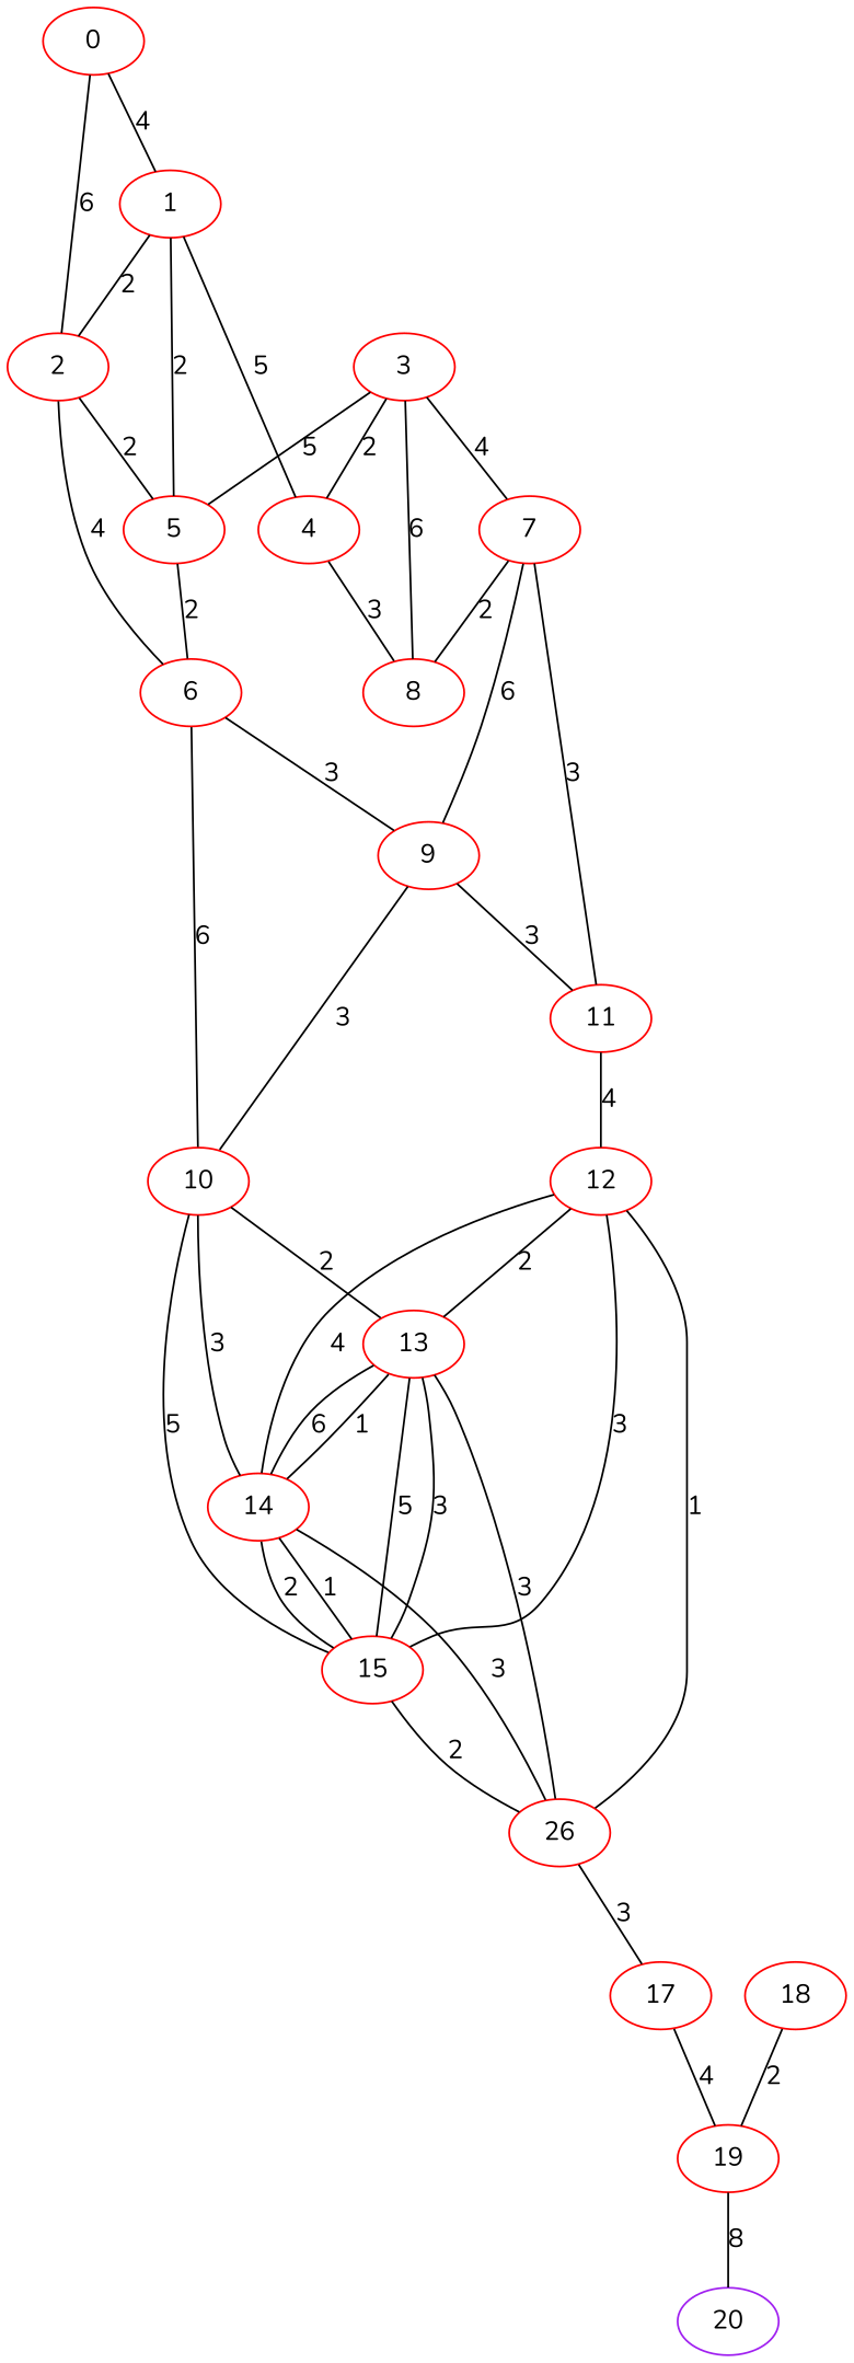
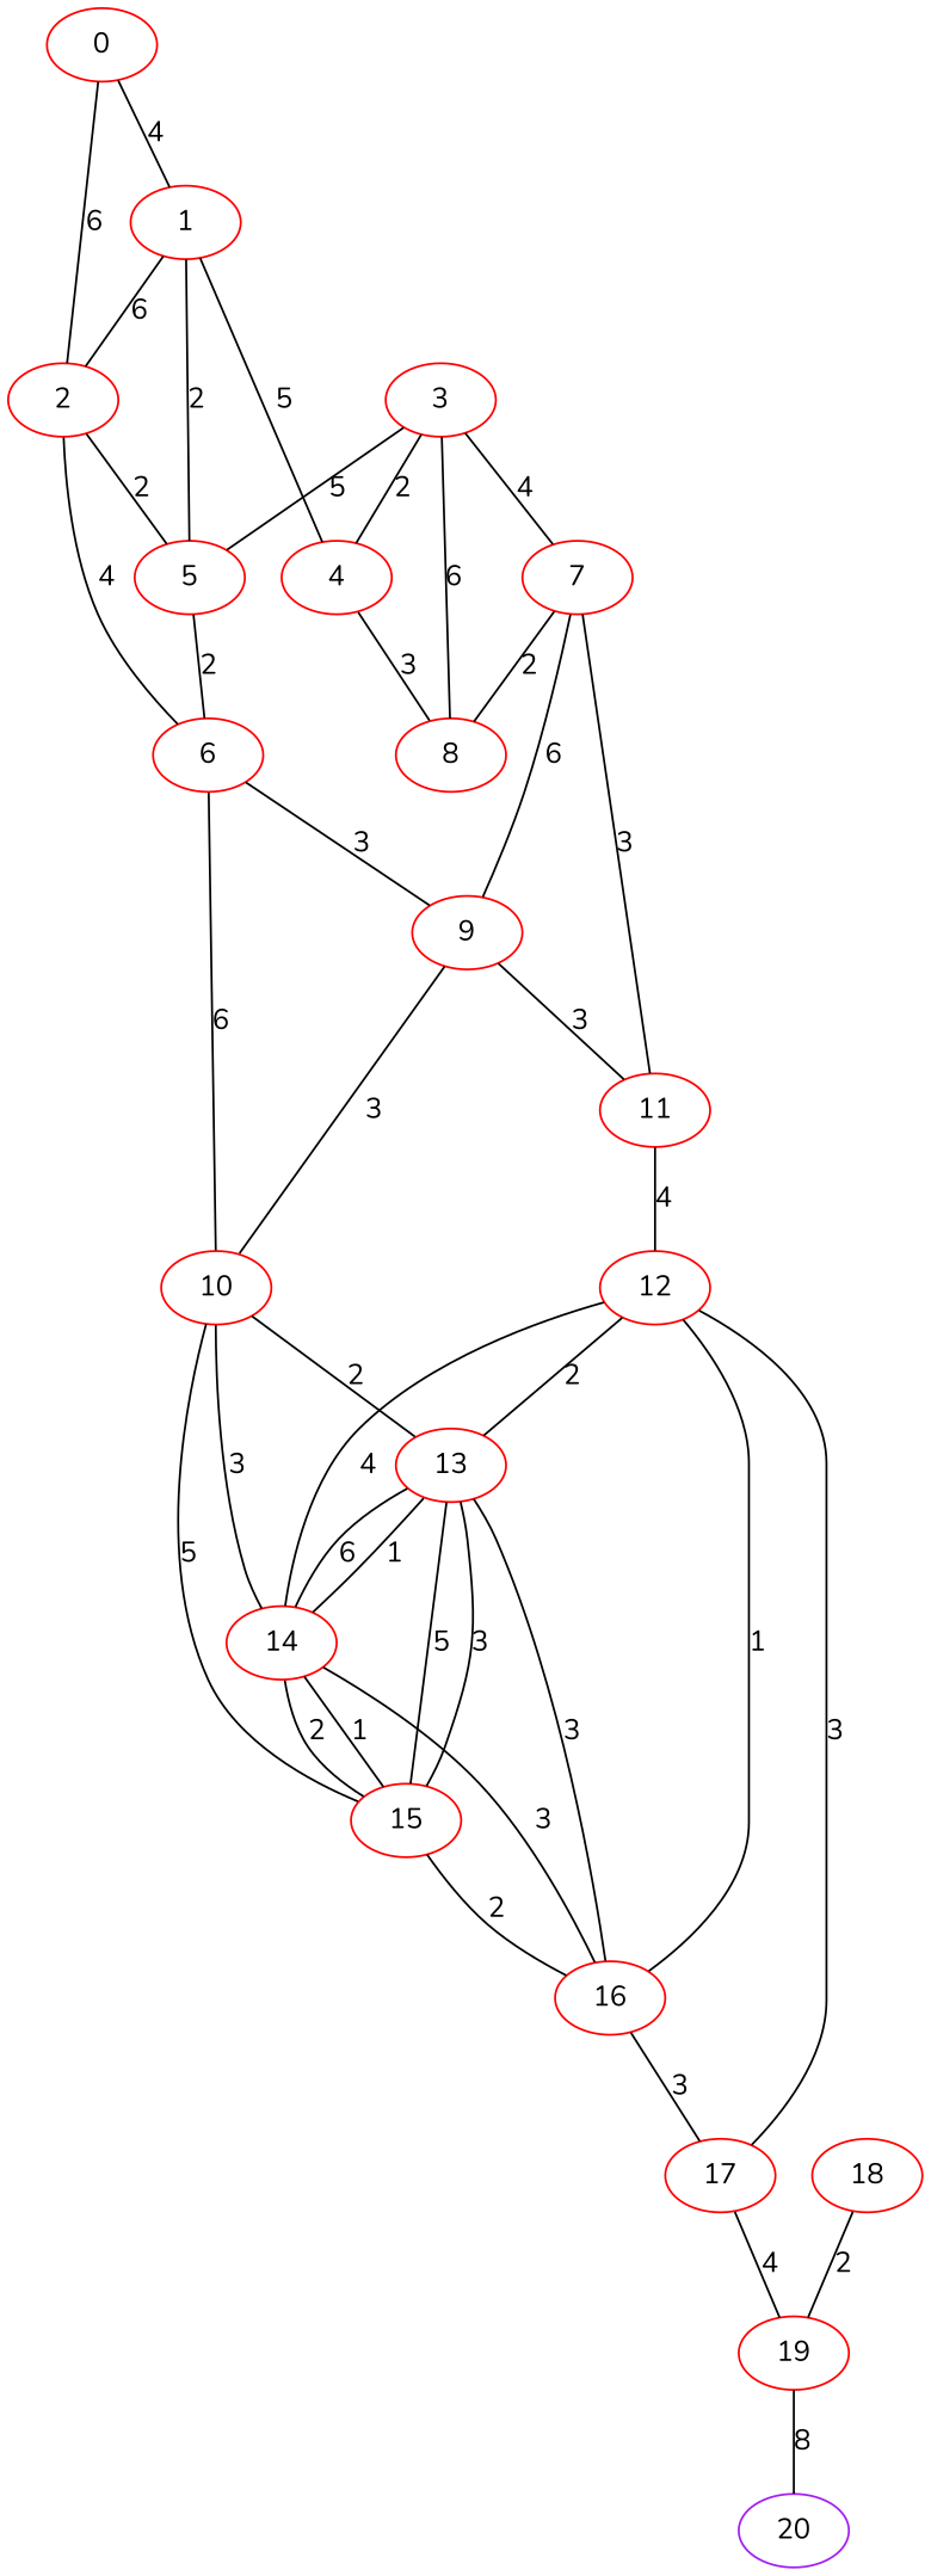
  graph {
    fontname=Nunito
    node [color=red fontname=Nunito weight=1]
    edge [fontname=Nunito]
    0
    1
    2
    4
    5
    6
    3
    7
    8
    9
    10
    11
    13
    14
    15
    12
-   16 [label=26]
+   16
    17
    19
    18
    20 [color=purple weight=4]
    0 -- 1 [label=4]
    0 -- 2 [label=6]
-   1 -- 2 [label=2]
+   1 -- 2 [label=6]
    1 -- 4 [label=5]
    1 -- 5 [label=2]
    2 -- 5 [label=2]
    2 -- 6 [label=4]
    4 -- 8 [label=3]
    5 -- 6 [label=2]
    6 -- 9 [label=3]
    6 -- 10 [label=6]
    3 -- 4 [label=2]
    3 -- 5 [label=5]
    3 -- 7 [label=4]
    3 -- 8 [label=6]
    7 -- 8 [label=2]
    7 -- 9 [label=6]
    7 -- 11 [label=3]
    9 -- 10 [label=3]
    9 -- 11 [label=3]
    10 -- 13 [label=2]
    10 -- 14 [label=3]
    10 -- 15 [label=5]
    11 -- 12 [label=4]
    13 -- 14 [label=6]
    13 -- 14 [label=1]
    13 -- 15 [label=5]
    13 -- 15 [label=3]
    13 -- 16 [label=3]
    14 -- 15 [label=1]
    14 -- 15 [label=2]
    14 -- 16 [label=3]
    15 -- 16 [label=2]
    12 -- 13 [label=2]
    12 -- 14 [label=4]
-   12 -- 15 [label=3]
+   12 -- 17 [label=3]
    12 -- 16 [label=1]
    16 -- 17 [label=3]
    17 -- 19 [label=4]
    19 -- 20 [label=8]
    18 -- 19 [label=2]
  }
